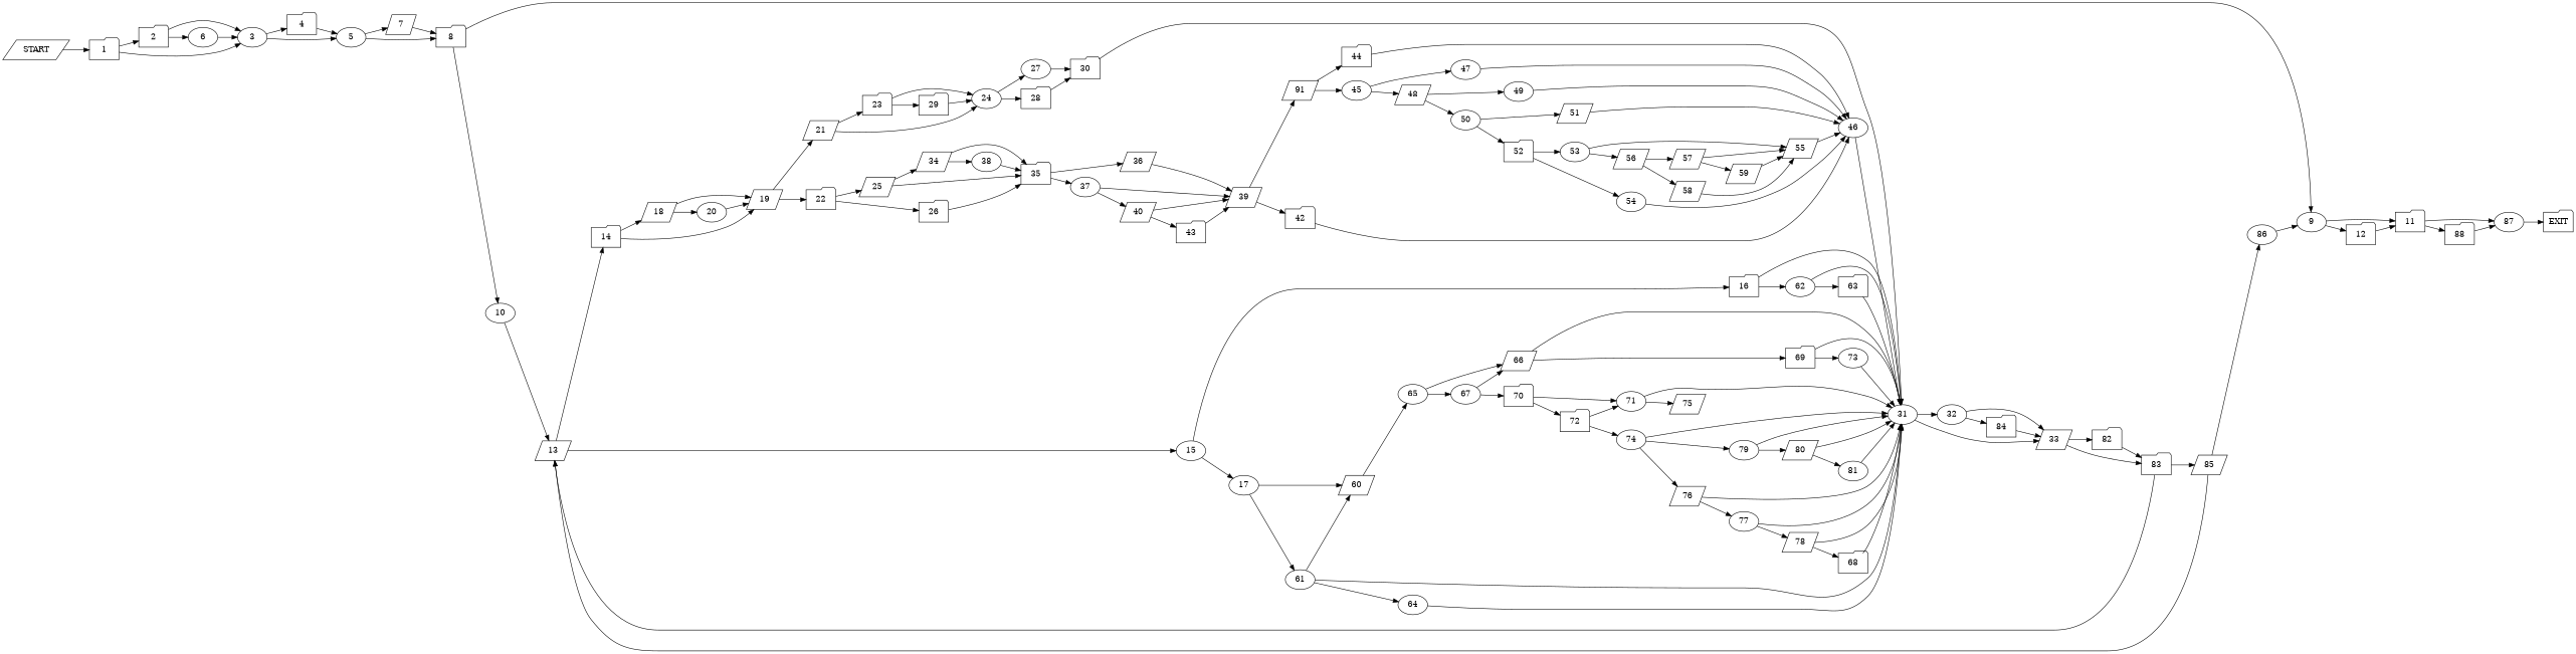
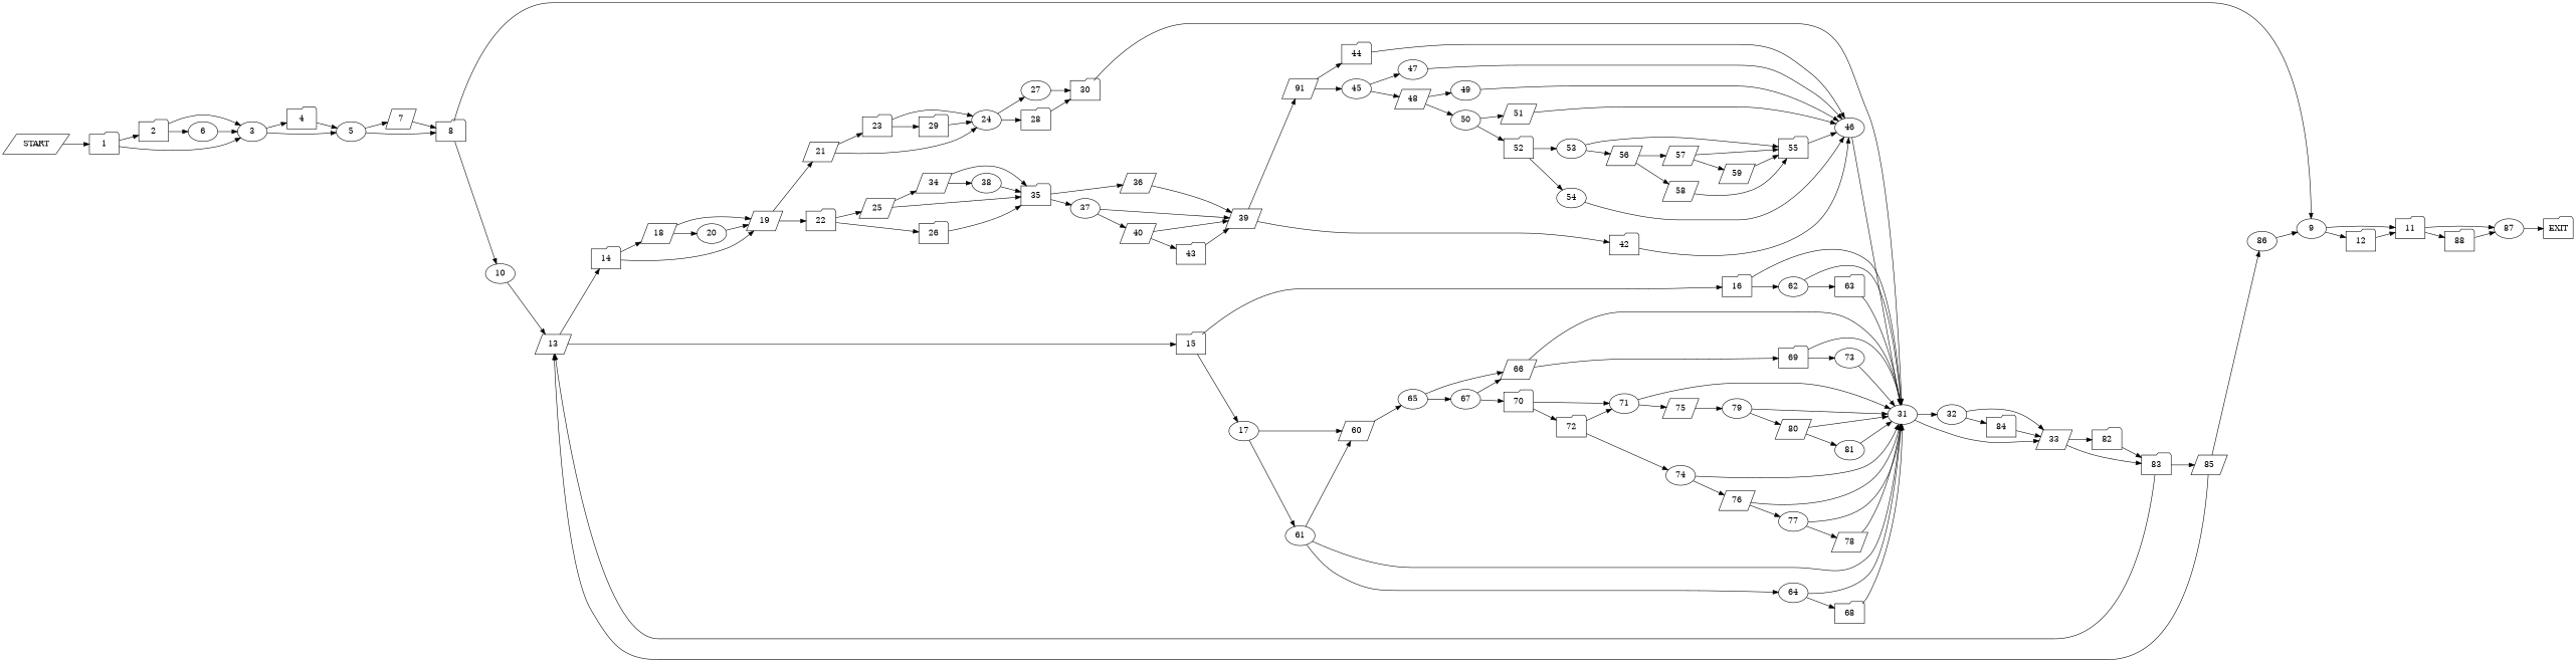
  digraph {
    rankdir=LR
    node [shape=ellipse]
    n1 [label=START shape=parallelogram]
    1 [shape=folder]
    2 [shape=folder]
    3
    n5 [label=EXIT shape=folder]
    6
    4 [shape=folder]
    5
    7 [shape=parallelogram]
    8 [shape=folder]
    9
    10
    11 [shape=folder]
    12 [shape=folder]
    13 [shape=parallelogram]
    87
    88 [shape=folder]
    14 [shape=folder]
-   15
+   15 [shape=folder]
    18 [shape=parallelogram]
    19 [shape=parallelogram]
    16 [shape=folder]
    17
    20
    21 [shape=parallelogram]
    22 [shape=folder]
    31
    62
    60 [shape=parallelogram]
    61
    32
    33 [shape=parallelogram]
    63 [shape=folder]
    65
    64
    23 [shape=folder]
    24
    25 [shape=parallelogram]
    26 [shape=folder]
    29 [shape=folder]
    27
    28 [shape=folder]
    34 [shape=parallelogram]
    35 [shape=folder]
    30 [shape=folder]
    38
    36 [shape=parallelogram]
    37
    84 [shape=folder]
    82 [shape=folder]
    83 [shape=folder]
    85 [shape=parallelogram]
    39 [shape=parallelogram]
    40 [shape=parallelogram]
    n55 [label=91 shape=parallelogram]
    42 [shape=folder]
    43 [shape=folder]
    44 [shape=folder]
    45
    46
    47
    48 [shape=parallelogram]
    49
    50
    51 [shape=parallelogram]
    52 [shape=folder]
    53
    54
-   55 [shape=parallelogram]
+   55 [shape=folder]
    56 [shape=parallelogram]
    57 [shape=parallelogram]
    58 [shape=parallelogram]
    59 [shape=parallelogram]
    66 [shape=parallelogram]
    67
    68 [shape=folder]
    69 [shape=folder]
    70 [shape=folder]
    73
    71
    72 [shape=folder]
    75 [shape=parallelogram]
    74
    79
    76 [shape=parallelogram]
    77
    80 [shape=parallelogram]
    78 [shape=parallelogram]
    81
    86
    n1 -> 1
    1 -> 2
    1 -> 3
    2 -> 3
    2 -> 6
    3 -> 4
    3 -> 5
    6 -> 3
    4 -> 5
    5 -> 7
    5 -> 8
    7 -> 8
    8 -> 9
    8 -> 10
    9 -> 11
    9 -> 12
    10 -> 13
    11 -> 87
    11 -> 88
    12 -> 11
    13 -> 14
    13 -> 15
    87 -> n5
    88 -> 87
    14 -> 18
    14 -> 19
    15 -> 16
    15 -> 17
    18 -> 19
    18 -> 20
    19 -> 21
    19 -> 22
    16 -> 31
    16 -> 62
    17 -> 60
    17 -> 61
    20 -> 19
    21 -> 23
    21 -> 24
    22 -> 25
    22 -> 26
    31 -> 32
    31 -> 33
    62 -> 31
    62 -> 63
    60 -> 65
    61 -> 31
    61 -> 60
    61 -> 64
    32 -> 33
    32 -> 84
    33 -> 82
    33 -> 83
    63 -> 31
    65 -> 66
    65 -> 67
    64 -> 31
-   78 -> 68
+   64 -> 68
    23 -> 24
    23 -> 29
    24 -> 27
    24 -> 28
    25 -> 34
    25 -> 35
    26 -> 35
    29 -> 24
    27 -> 30
    28 -> 30
    34 -> 35
    34 -> 38
    35 -> 36
    35 -> 37
    30 -> 31
    38 -> 35
    36 -> 39
    37 -> 39
    37 -> 40
    84 -> 33
    82 -> 83
    83 -> 13
    83 -> 85
    85 -> 13
    85 -> 86
    39 -> n55
    39 -> 42
    40 -> 39
    40 -> 43
    n55 -> 44
    n55 -> 45
    42 -> 46
    43 -> 39
    44 -> 46
    45 -> 47
    45 -> 48
    46 -> 31
    47 -> 46
    48 -> 49
    48 -> 50
    49 -> 46
    50 -> 51
    50 -> 52
    51 -> 46
    52 -> 53
    52 -> 54
    53 -> 55
    53 -> 56
    54 -> 46
    55 -> 46
    56 -> 57
    56 -> 58
    57 -> 55
    57 -> 59
    58 -> 55
    59 -> 55
    66 -> 31
    66 -> 69
    67 -> 66
    67 -> 70
    68 -> 31
    69 -> 31
    69 -> 73
    70 -> 71
    70 -> 72
    73 -> 31
    71 -> 31
    71 -> 75
    72 -> 71
    72 -> 74
-   74 -> 79
+   75 -> 79
    74 -> 31
    74 -> 76
    79 -> 31
    79 -> 80
    76 -> 31
    76 -> 77
    77 -> 31
    77 -> 78
    80 -> 31
    80 -> 81
    78 -> 31
    81 -> 31
    86 -> 9
  }
